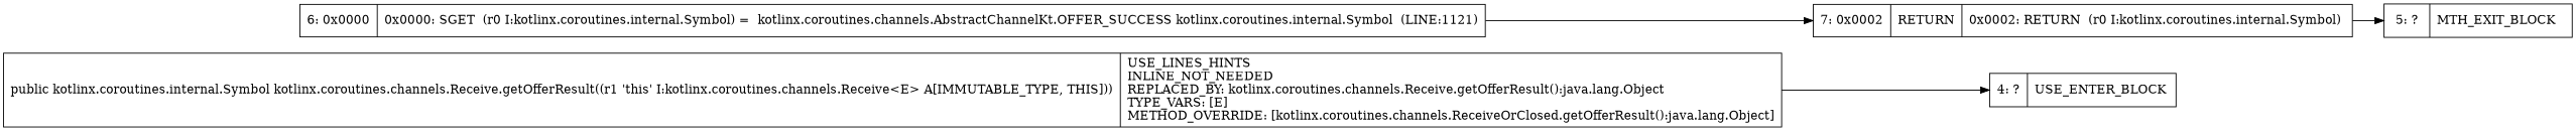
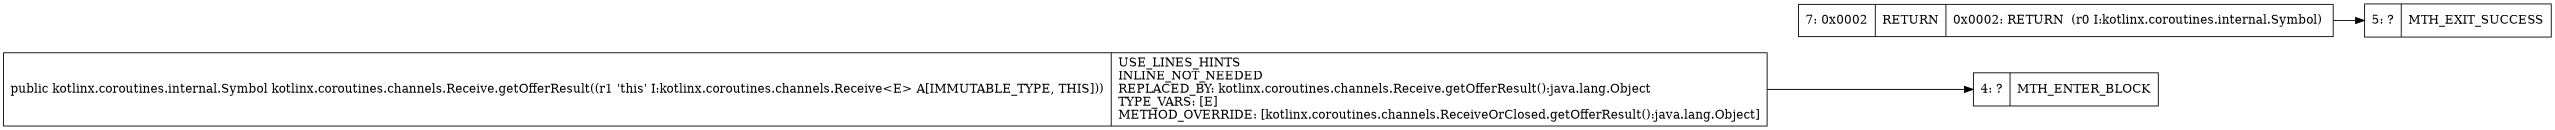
  digraph {
    rankdir=LR
    node [shape=record]
-   n1 [label="{4\:\ ?|USE_ENTER_BLOCK\l}"]
-   n2 [label="{6\:\ 0x0000|0x0000: SGET  (r0 I:kotlinx.coroutines.internal.Symbol) =  kotlinx.coroutines.channels.AbstractChannelKt.OFFER_SUCCESS kotlinx.coroutines.internal.Symbol  (LINE:1121)\l}"]
+   n1 [label="{4\:\ ?|MTH_ENTER_BLOCK\l}"]
    n3 [label="{7\:\ 0x0002|RETURN\l|0x0002: RETURN  (r0 I:kotlinx.coroutines.internal.Symbol) \l}"]
-   n4 [label="{5\:\ ?|MTH_EXIT_BLOCK\l}"]
+   n4 [label="{5\:\ ?|MTH_EXIT_SUCCESS\l}"]
    n5 [label="{public kotlinx.coroutines.internal.Symbol kotlinx.coroutines.channels.Receive.getOfferResult((r1 'this' I:kotlinx.coroutines.channels.Receive\<E\> A[IMMUTABLE_TYPE, THIS]))  | USE_LINES_HINTS\lINLINE_NOT_NEEDED\lREPLACED_BY: kotlinx.coroutines.channels.Receive.getOfferResult():java.lang.Object\lTYPE_VARS: [E]\lMETHOD_OVERRIDE: [kotlinx.coroutines.channels.ReceiveOrClosed.getOfferResult():java.lang.Object]\l}"]
-   n2 -> n3
    n3 -> n4
    n5 -> n1
  }
